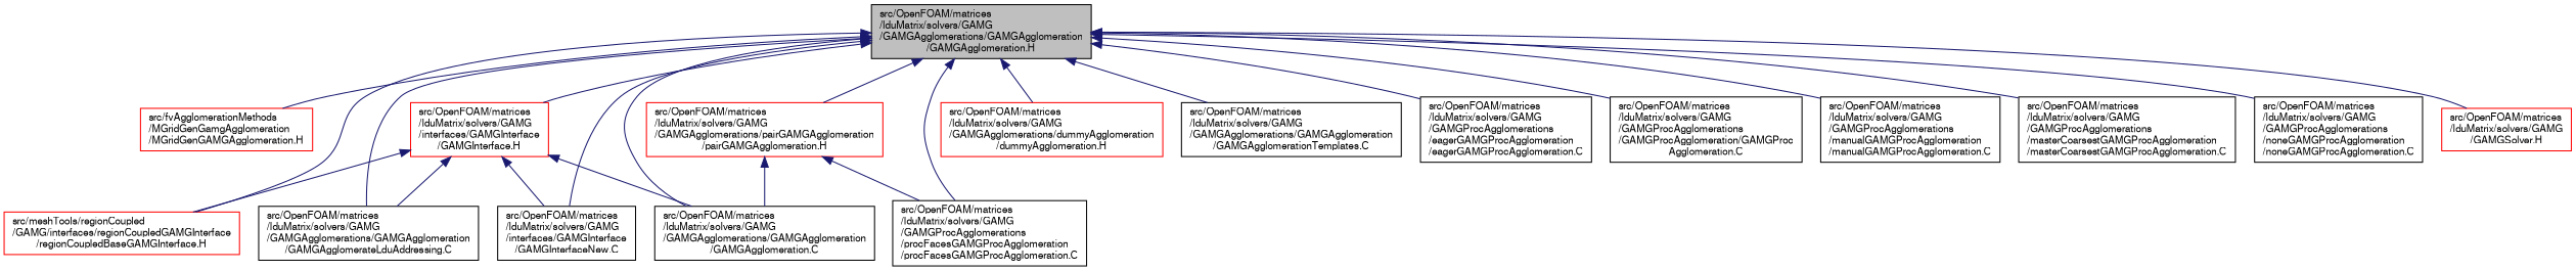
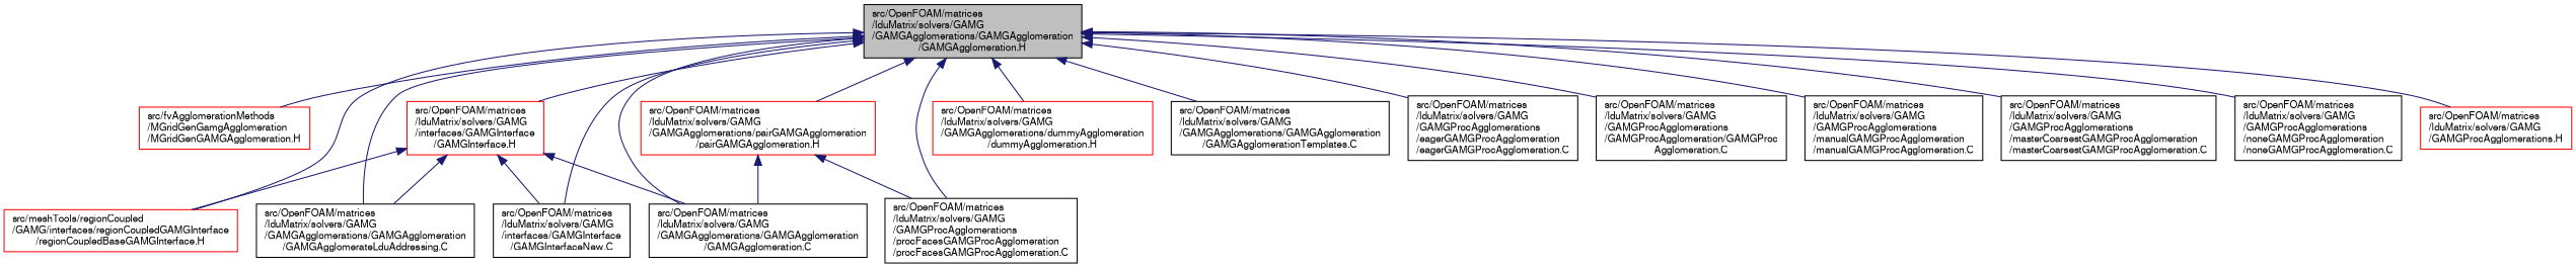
  digraph {
    node [color=black fontname=FreeSans fontsize=10 shape=record]
    edge [color=midnightblue dir=back fontname=FreeSans fontsize=10 labelfontname=FreeSans labelfontsize=10 style=solid]
    n1 [fillcolor=grey75 fontcolor=black height=0.2 label="src/OpenFOAM/matrices\l/lduMatrix/solvers/GAMG\l/GAMGAgglomerations/GAMGAgglomeration\l/GAMGAgglomeration.H" style=filled width=0.4]
    n2 [color=red height=0.2 label="src/fvAgglomerationMethods\l/MGridGenGamgAgglomeration\l/MGridGenGAMGAgglomeration.H" width=0.4]
    n3 [color=red height=0.2 label="src/meshTools/regionCoupled\l/GAMG/interfaces/regionCoupledGAMGInterface\l/regionCoupledBaseGAMGInterface.H" width=0.4]
    n4 [color=red height=0.2 label="src/OpenFOAM/matrices\l/lduMatrix/solvers/GAMG\l/GAMGAgglomerations/dummyAgglomeration\l/dummyAgglomeration.H" width=0.4]
    n5 [height=0.2 label="src/OpenFOAM/matrices\l/lduMatrix/solvers/GAMG\l/GAMGAgglomerations/GAMGAgglomeration\l/GAMGAgglomerateLduAddressing.C" width=0.4]
    n6 [height=0.2 label="src/OpenFOAM/matrices\l/lduMatrix/solvers/GAMG\l/GAMGAgglomerations/GAMGAgglomeration\l/GAMGAgglomeration.C" width=0.4]
    n7 [height=0.2 label="src/OpenFOAM/matrices\l/lduMatrix/solvers/GAMG\l/GAMGAgglomerations/GAMGAgglomeration\l/GAMGAgglomerationTemplates.C" width=0.4]
    n8 [color=red height=0.2 label="src/OpenFOAM/matrices\l/lduMatrix/solvers/GAMG\l/GAMGAgglomerations/pairGAMGAgglomeration\l/pairGAMGAgglomeration.H" width=0.4]
    n9 [height=0.2 label="src/OpenFOAM/matrices\l/lduMatrix/solvers/GAMG\l/GAMGProcAgglomerations\l/procFacesGAMGProcAgglomeration\l/procFacesGAMGProcAgglomeration.C" width=0.4]
    n10 [height=0.2 label="src/OpenFOAM/matrices\l/lduMatrix/solvers/GAMG\l/GAMGProcAgglomerations\l/eagerGAMGProcAgglomeration\l/eagerGAMGProcAgglomeration.C" width=0.4]
    n11 [height=0.2 label="src/OpenFOAM/matrices\l/lduMatrix/solvers/GAMG\l/GAMGProcAgglomerations\l/GAMGProcAgglomeration/GAMGProc\lAgglomeration.C" width=0.4]
    n12 [height=0.2 label="src/OpenFOAM/matrices\l/lduMatrix/solvers/GAMG\l/GAMGProcAgglomerations\l/manualGAMGProcAgglomeration\l/manualGAMGProcAgglomeration.C" width=0.4]
    n13 [height=0.2 label="src/OpenFOAM/matrices\l/lduMatrix/solvers/GAMG\l/GAMGProcAgglomerations\l/masterCoarsestGAMGProcAgglomeration\l/masterCoarsestGAMGProcAgglomeration.C" width=0.4]
    n14 [height=0.2 label="src/OpenFOAM/matrices\l/lduMatrix/solvers/GAMG\l/GAMGProcAgglomerations\l/noneGAMGProcAgglomeration\l/noneGAMGProcAgglomeration.C" width=0.4]
-   n15 [color=red height=0.2 label="src/OpenFOAM/matrices\l/lduMatrix/solvers/GAMG\l/GAMGSolver.H" width=0.4]
+   n15 [color=red height=0.2 label="src/OpenFOAM/matrices\l/lduMatrix/solvers/GAMG\l/GAMGProcAgglomerations.H" width=0.4]
    n16 [color=red height=0.2 label="src/OpenFOAM/matrices\l/lduMatrix/solvers/GAMG\l/interfaces/GAMGInterface\l/GAMGInterface.H" width=0.4]
    n17 [height=0.2 label="src/OpenFOAM/matrices\l/lduMatrix/solvers/GAMG\l/interfaces/GAMGInterface\l/GAMGInterfaceNew.C" width=0.4]
    n1 -> n2
    n1 -> n3
    n1 -> n4
    n1 -> n5
    n1 -> n6
    n1 -> n7
    n1 -> n8
    n1 -> n9
    n1 -> n10
    n1 -> n11
    n1 -> n12
    n1 -> n13
    n1 -> n14
    n1 -> n15
    n1 -> n16
    n1 -> n17
    n8 -> n6
    n8 -> n9
    n16 -> n3
    n16 -> n5
    n16 -> n6
    n16 -> n17
  }
